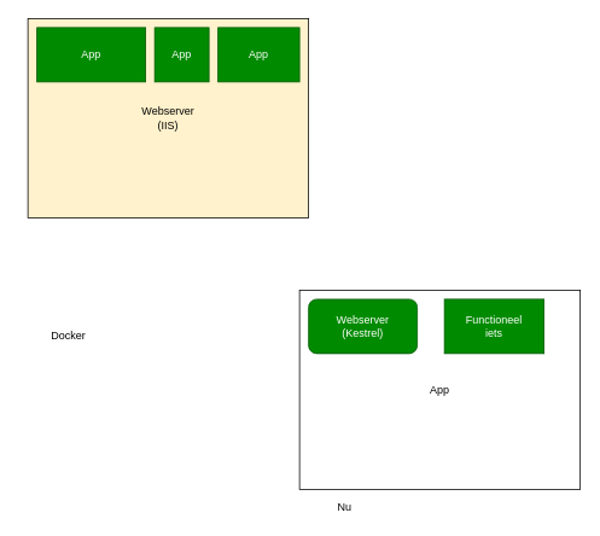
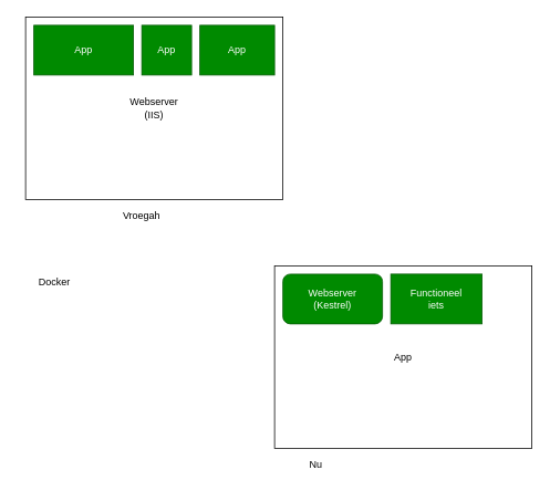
  <mxCell id="0" />
  <mxCell id="1" parent="0" />
- <mxCell id="2" value="Webserver&lt;br&gt;(IIS)" style="rounded=0;whiteSpace=wrap;html=1;fillColor=#fff2cc;" vertex="1" parent="1"><mxGeometry x="30" y="20" width="310" height="220" as="geometry" /></mxCell>
+ <mxCell id="2" value="Webserver&lt;br&gt;(IIS)" style="rounded=0;whiteSpace=wrap;html=1;" vertex="1" parent="1"><mxGeometry x="30" y="20" width="310" height="220" as="geometry" /></mxCell>
+ <mxCell id="3" value="Vroegah" style="text;html=1;strokeColor=none;fillColor=none;align=center;verticalAlign=middle;whiteSpace=wrap;rounded=0;" vertex="1" parent="1"><mxGeometry x="130" y="250" width="80" height="20" as="geometry" /></mxCell>
  <mxCell id="4" value="App" style="rounded=0;whiteSpace=wrap;html=1;fillColor=#008a00;strokeColor=#005700;fontColor=#ffffff;" vertex="1" parent="1"><mxGeometry x="40" y="30" width="120" height="60" as="geometry" /></mxCell>
  <mxCell id="5" value="App" style="rounded=0;whiteSpace=wrap;html=1;fillColor=#008a00;strokeColor=#005700;fontColor=#ffffff;" vertex="1" parent="1"><mxGeometry x="170" y="30" width="60" height="60" as="geometry" /></mxCell>
  <mxCell id="6" value="App" style="rounded=0;whiteSpace=wrap;html=1;fillColor=#008a00;strokeColor=#005700;fontColor=#ffffff;" vertex="1" parent="1"><mxGeometry x="240" y="30" width="90" height="60" as="geometry" /></mxCell>
  <mxCell id="7" value="App" style="rounded=0;whiteSpace=wrap;html=1;" vertex="1" parent="1"><mxGeometry x="330" y="320" width="310" height="220" as="geometry" /></mxCell>
  <mxCell id="8" value="Nu" style="text;html=1;strokeColor=none;fillColor=none;align=center;verticalAlign=middle;whiteSpace=wrap;rounded=0;" vertex="1" parent="1"><mxGeometry x="340" y="550" width="80" height="20" as="geometry" /></mxCell>
  <mxCell id="9" value="Webserver&lt;br&gt;(Kestrel)" style="whiteSpace=wrap;html=1;fillColor=#008a00;strokeColor=#005700;fontColor=#ffffff;rounded=1;" vertex="1" parent="1"><mxGeometry x="340" y="330" width="120" height="60" as="geometry" /></mxCell>
- <mxCell id="10" value="Functioneel&lt;br&gt;iets" style="rounded=0;whiteSpace=wrap;html=1;fillColor=#008a00;strokeColor=#005700;fontColor=#ffffff;" vertex="1" parent="1"><mxGeometry x="490" y="330" width="110" height="60" as="geometry" /></mxCell>
- <mxCell id="11" value="Docker" style="text;html=1;strokeColor=none;fillColor=none;align=center;verticalAlign=middle;whiteSpace=wrap;rounded=0;" vertex="1" parent="1"><mxGeometry x="30" y="360" width="90" height="20" as="geometry" /></mxCell>
+ <mxCell id="10" value="Functioneel&lt;br&gt;iets" style="rounded=0;whiteSpace=wrap;html=1;fillColor=#008a00;strokeColor=#005700;fontColor=#ffffff;" vertex="1" parent="1"><mxGeometry x="470" y="330" width="110" height="60" as="geometry" /></mxCell>
+ <mxCell id="11" value="Docker" style="text;html=1;strokeColor=none;fillColor=none;align=center;verticalAlign=middle;whiteSpace=wrap;rounded=0;" vertex="1" parent="1"><mxGeometry x="20" y="330" width="90" height="20" as="geometry" /></mxCell>
